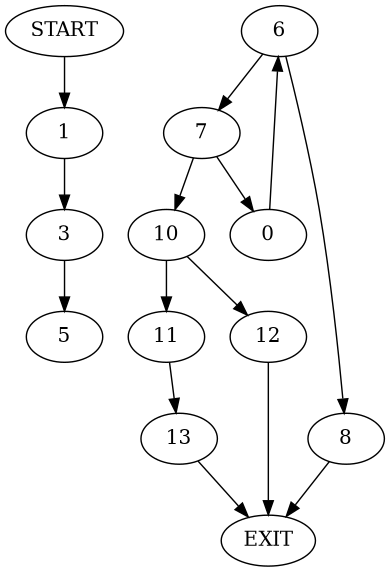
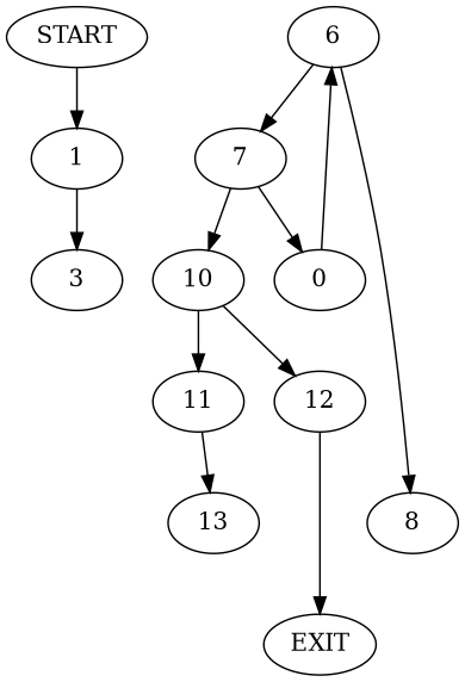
  digraph {
    fontname="DejaVu Serif"
    node [fontname="DejaVu Serif"]
    edge [fontname="DejaVu Serif"]
    n1 [label=START]
    1
    3
    n4 [label=EXIT]
-   5
    6
    7
    8
    n9 [label=0]
    10
    11
    12
    13
    n1 -> 1
    1 -> 3
-   3 -> 5
    6 -> 7
    6 -> 8
    7 -> n9
    7 -> 10
-   8 -> n4
    n9 -> 6
    10 -> 11
    10 -> 12
    11 -> 13
    12 -> n4
-   13 -> n4
  }
